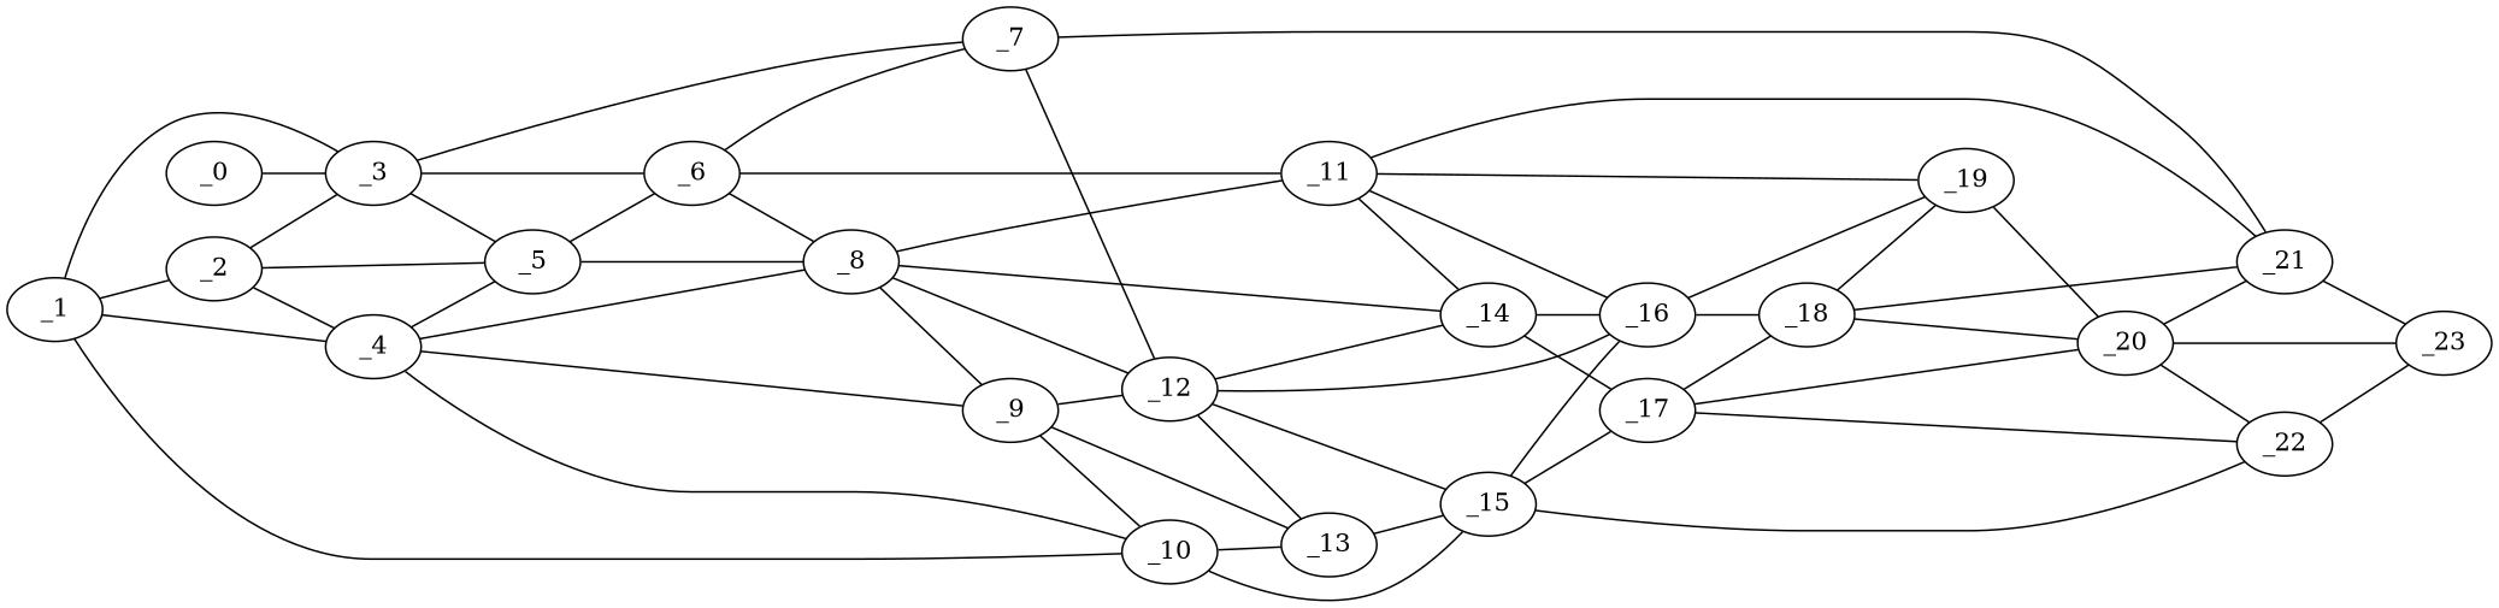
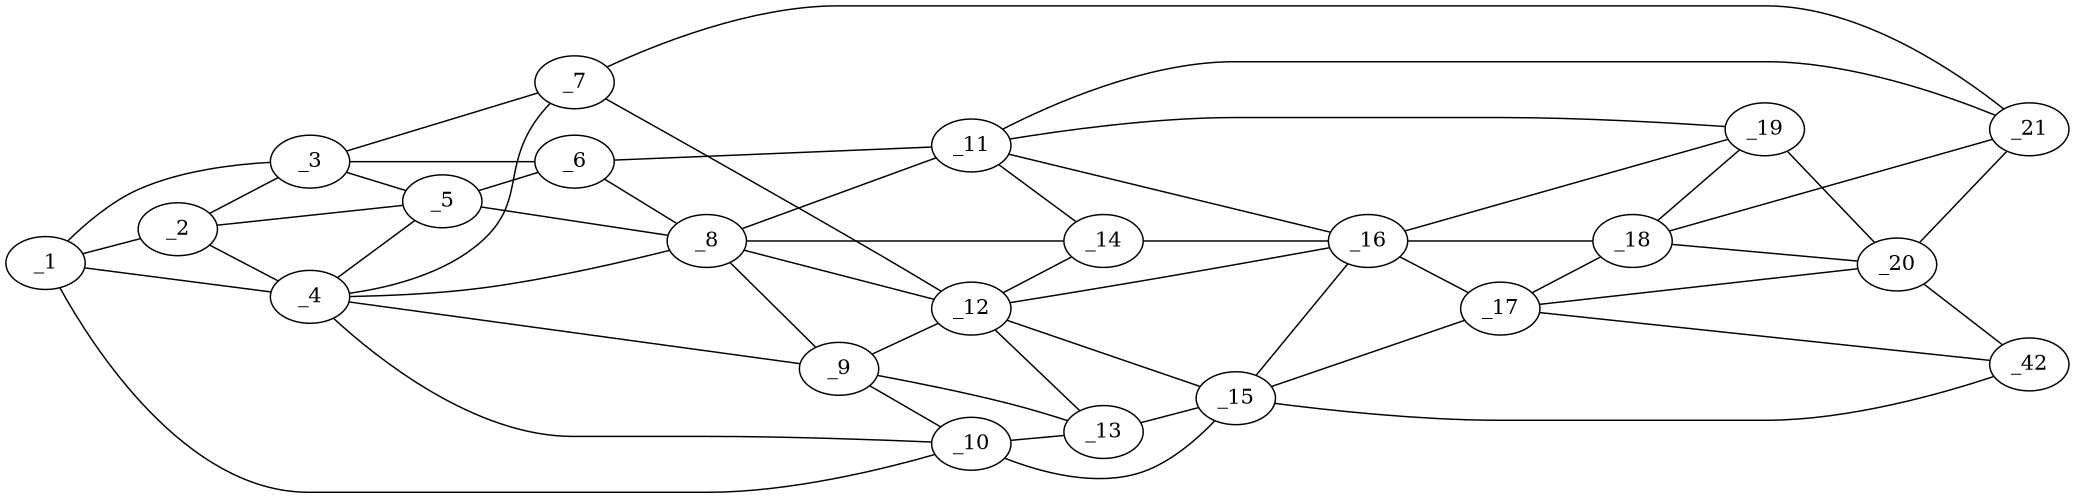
  graph {
    rankdir=LR
    node [x=50 y=54]
    edge [valence=2]
-   _0 [x=5 y=71]
    _3 [x=33 y=86]
    _1 [x=9 y=60]
    _2 [x=28]
    _4 [x=40 y=48]
    _10 [x=58 y=40]
    _5 [x=42 y=75]
    _6 [y=81]
    _7 [y=89]
    _8 [x=54 y=72]
    _9 [x=55 y=46]
    _13 [x=72 y=43]
    _15 [x=81 y=44]
    _11 [x=61 y=83]
    _21 [x=113 y=77]
    _12 [x=66 y=61]
    _14 [x=72 y=69]
    _16 [x=83 y=67]
    _17 [x=91]
-   _22 [x=124 y=58]
+   _22 [x=124 y=58 label=_42]
    _19 [x=98 y=75]
-   _23 [x=124 y=67]
    _18 [x=94 y=64]
    _20 [x=103 y=64]
-   _0 -- _3 [valence=1]
    _3 -- _5
    _3 -- _6 [valence=1]
    _3 -- _7 [valence=1]
    _1 -- _3 [valence=1]
    _1 -- _2
    _1 -- _4 [valence=1]
    _1 -- _10 [valence=1]
    _2 -- _3
    _2 -- _4
    _2 -- _5
    _4 -- _10 [valence=1]
    _4 -- _5
    _4 -- _8
    _4 -- _9
    _10 -- _13 [valence=1]
    _10 -- _15 [valence=1]
    _5 -- _6 [valence=1]
    _5 -- _8
-   _6 -- _7
+   _4 -- _7
    _6 -- _8
    _6 -- _11 [valence=1]
    _7 -- _21 [valence=1]
    _7 -- _12 [valence=1]
    _8 -- _9
    _8 -- _11
    _8 -- _12 [valence=1]
    _8 -- _14
    _9 -- _10
    _9 -- _13 [valence=1]
    _9 -- _12
    _13 -- _15
    _15 -- _16
    _15 -- _17
    _15 -- _22 [valence=1]
    _11 -- _21 [valence=1]
    _11 -- _14
    _11 -- _16
    _11 -- _19
-   _21 -- _23 [valence=1]
    _12 -- _13
    _12 -- _15 [valence=1]
    _12 -- _14
    _12 -- _16
    _14 -- _16
-   _14 -- _17 [valence=1]
+   _16 -- _17 [valence=1]
    _16 -- _19
    _16 -- _18
    _17 -- _22 [valence=1]
    _17 -- _18
    _17 -- _20 [valence=1]
-   _22 -- _23 [valence=1]
    _19 -- _20 [valence=1]
    _18 -- _21
    _18 -- _19
    _18 -- _20
    _20 -- _21
    _20 -- _22
-   _20 -- _23
  }
